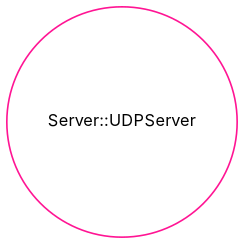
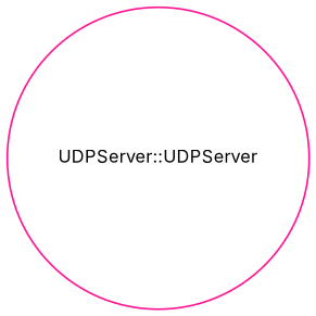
  digraph {
    rankdir=TB
    fontname=Inter
-   n1 [color=deeppink fillcolor=white fontname=Inter fontsize=10 height=0.2 label="Server::UDPServer" shape=circle style=filled width=0.4]
+   n1 [color=deeppink fillcolor=white fontname=Inter fontsize=10 height=0.2 label="UDPServer::UDPServer" shape=circle style=filled width=0.4]
  }
